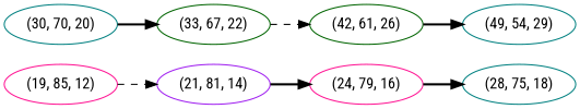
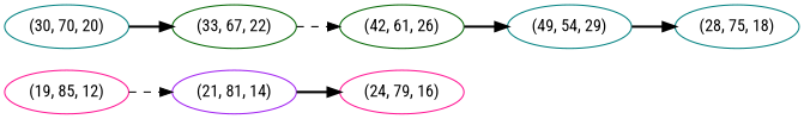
  digraph {
    fontname="Roboto Condensed"
    rankdir=LR
    node [color=teal fontname="Roboto Condensed"]
    edge [fontname="Roboto Condensed" style=bold]
    "(19, 85, 12)" [color=deeppink]
    "(21, 81, 14)" [color=purple]
    "(24, 79, 16)" [color=deeppink]
    "(28, 75, 18)"
    "(30, 70, 20)"
    "(33, 67, 22)" [color=darkgreen]
    "(42, 61, 26)" [color=darkgreen]
    "(49, 54, 29)"
    "(19, 85, 12)" -> "(21, 81, 14)" [style=dashed]
    "(21, 81, 14)" -> "(24, 79, 16)"
-   "(24, 79, 16)" -> "(28, 75, 18)"
+   "(49, 54, 29)" -> "(28, 75, 18)"
    "(30, 70, 20)" -> "(33, 67, 22)"
    "(33, 67, 22)" -> "(42, 61, 26)" [style=dashed]
    "(42, 61, 26)" -> "(49, 54, 29)"
  }
